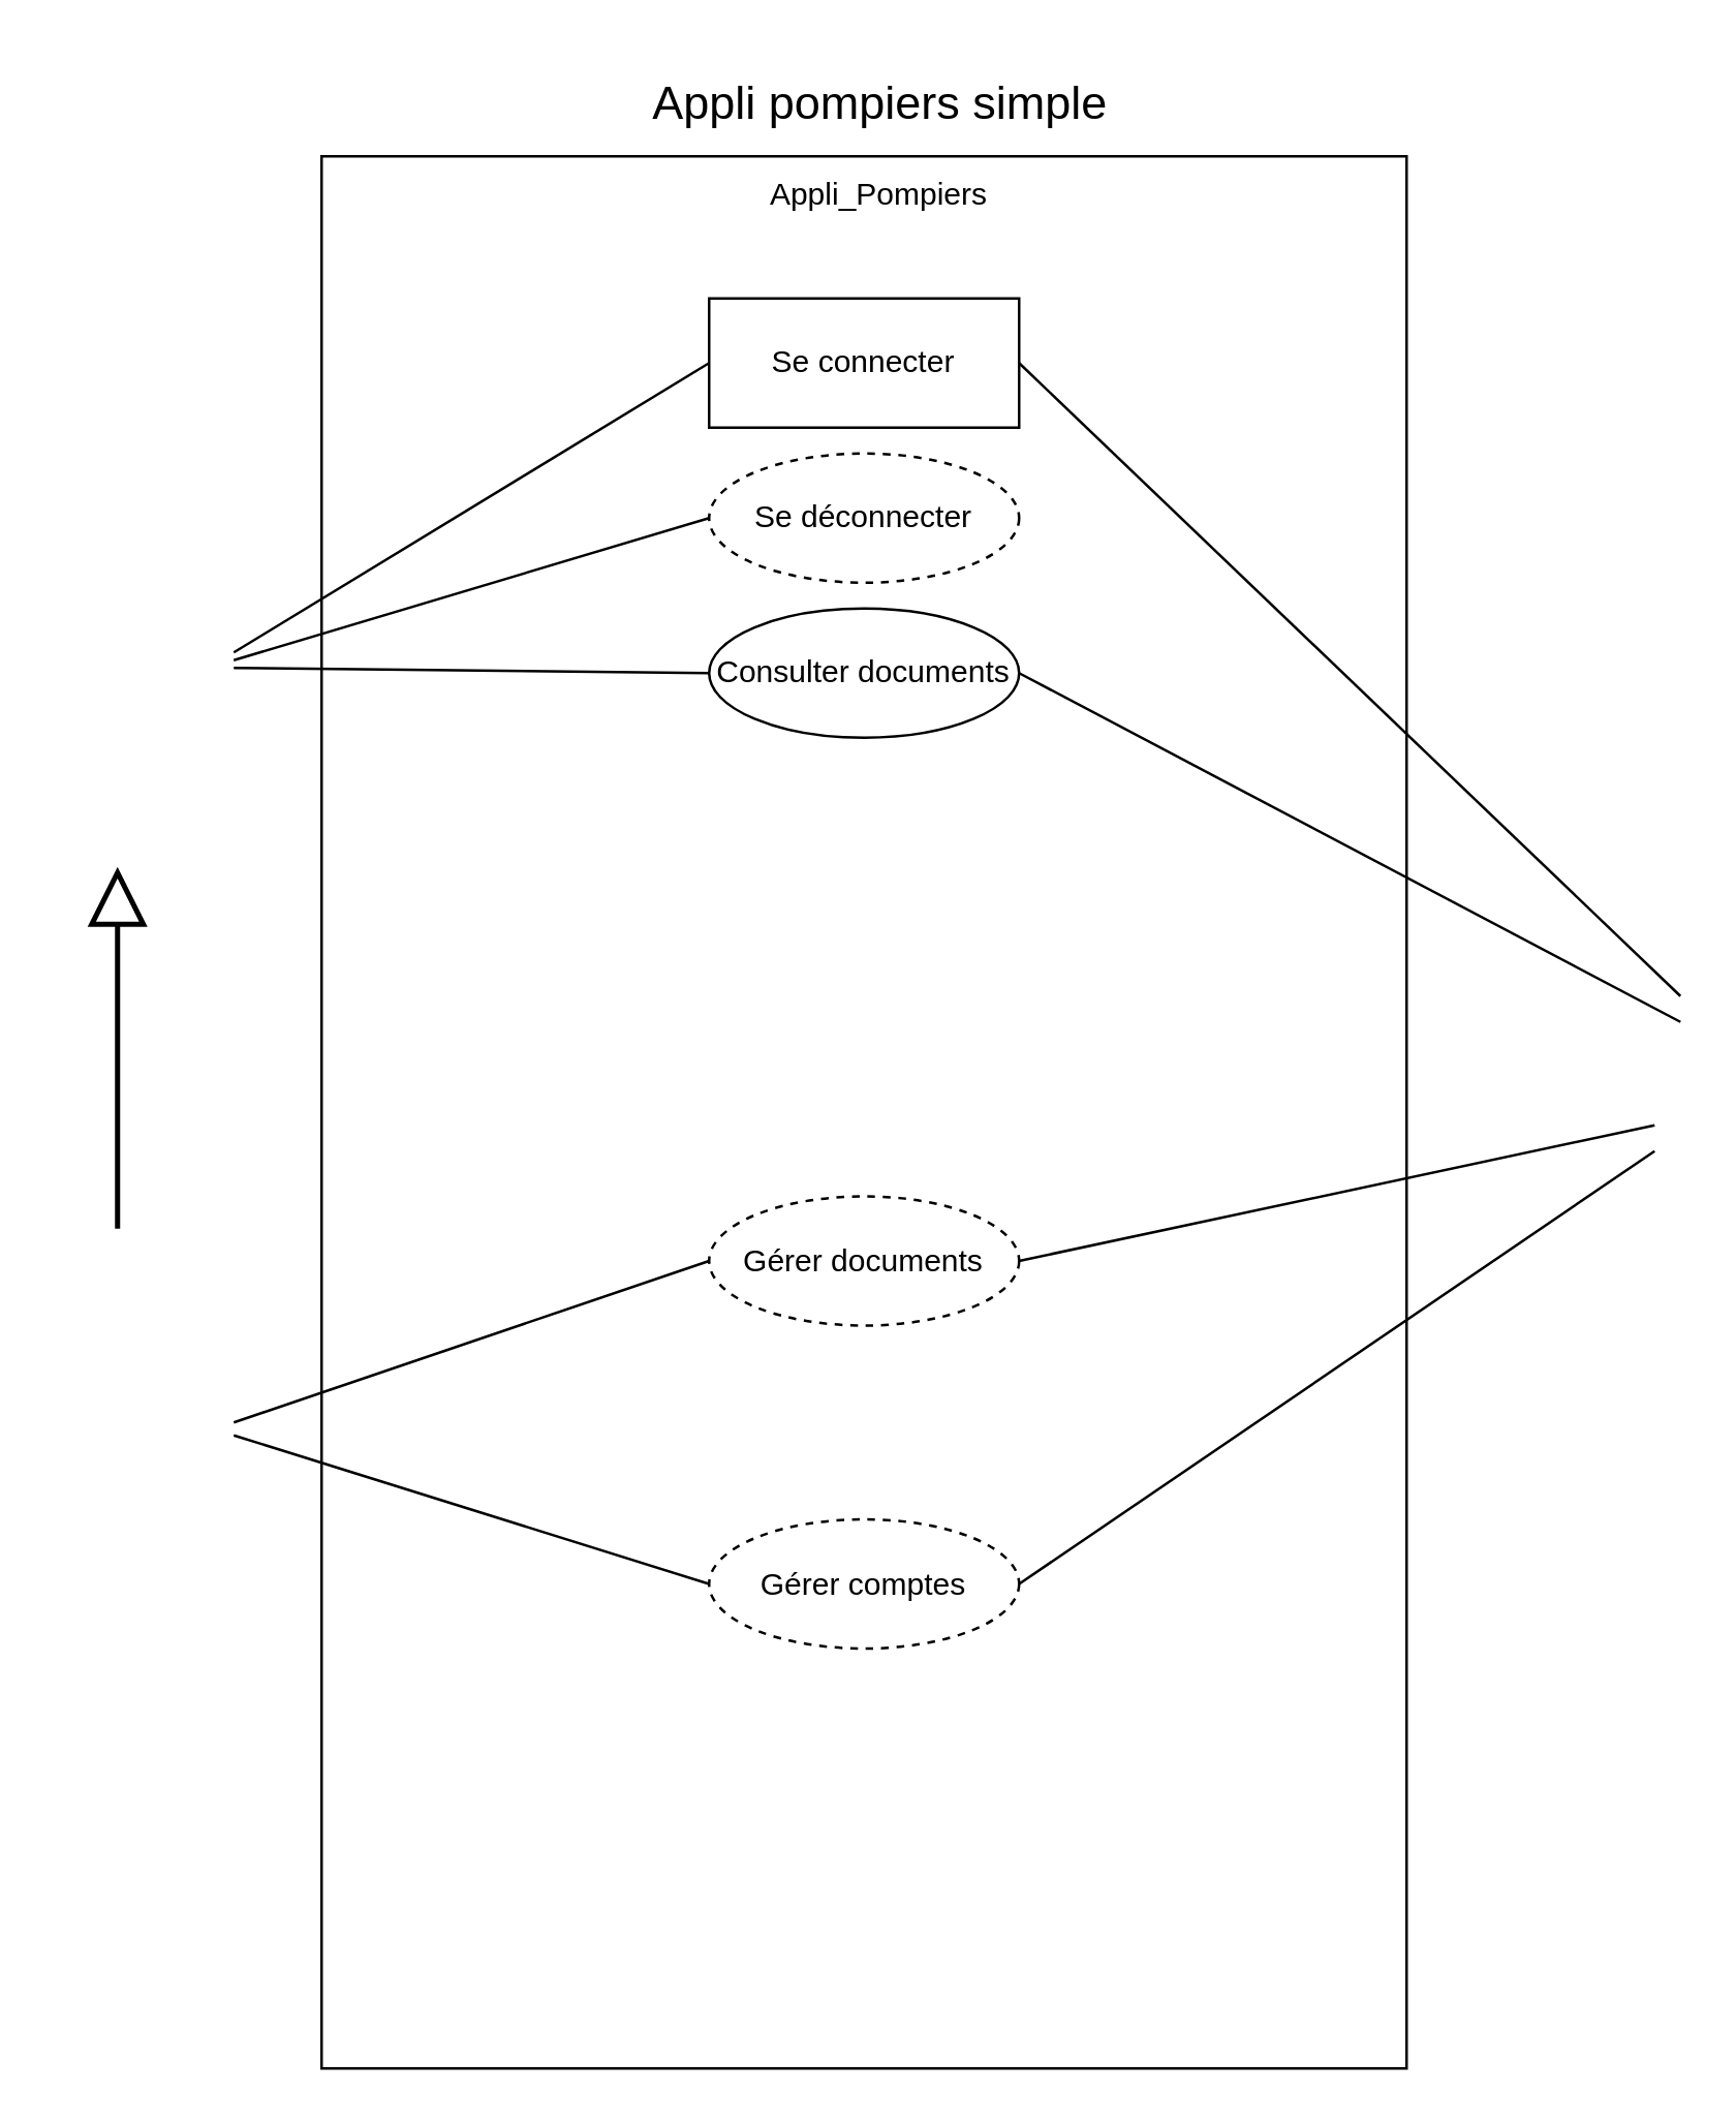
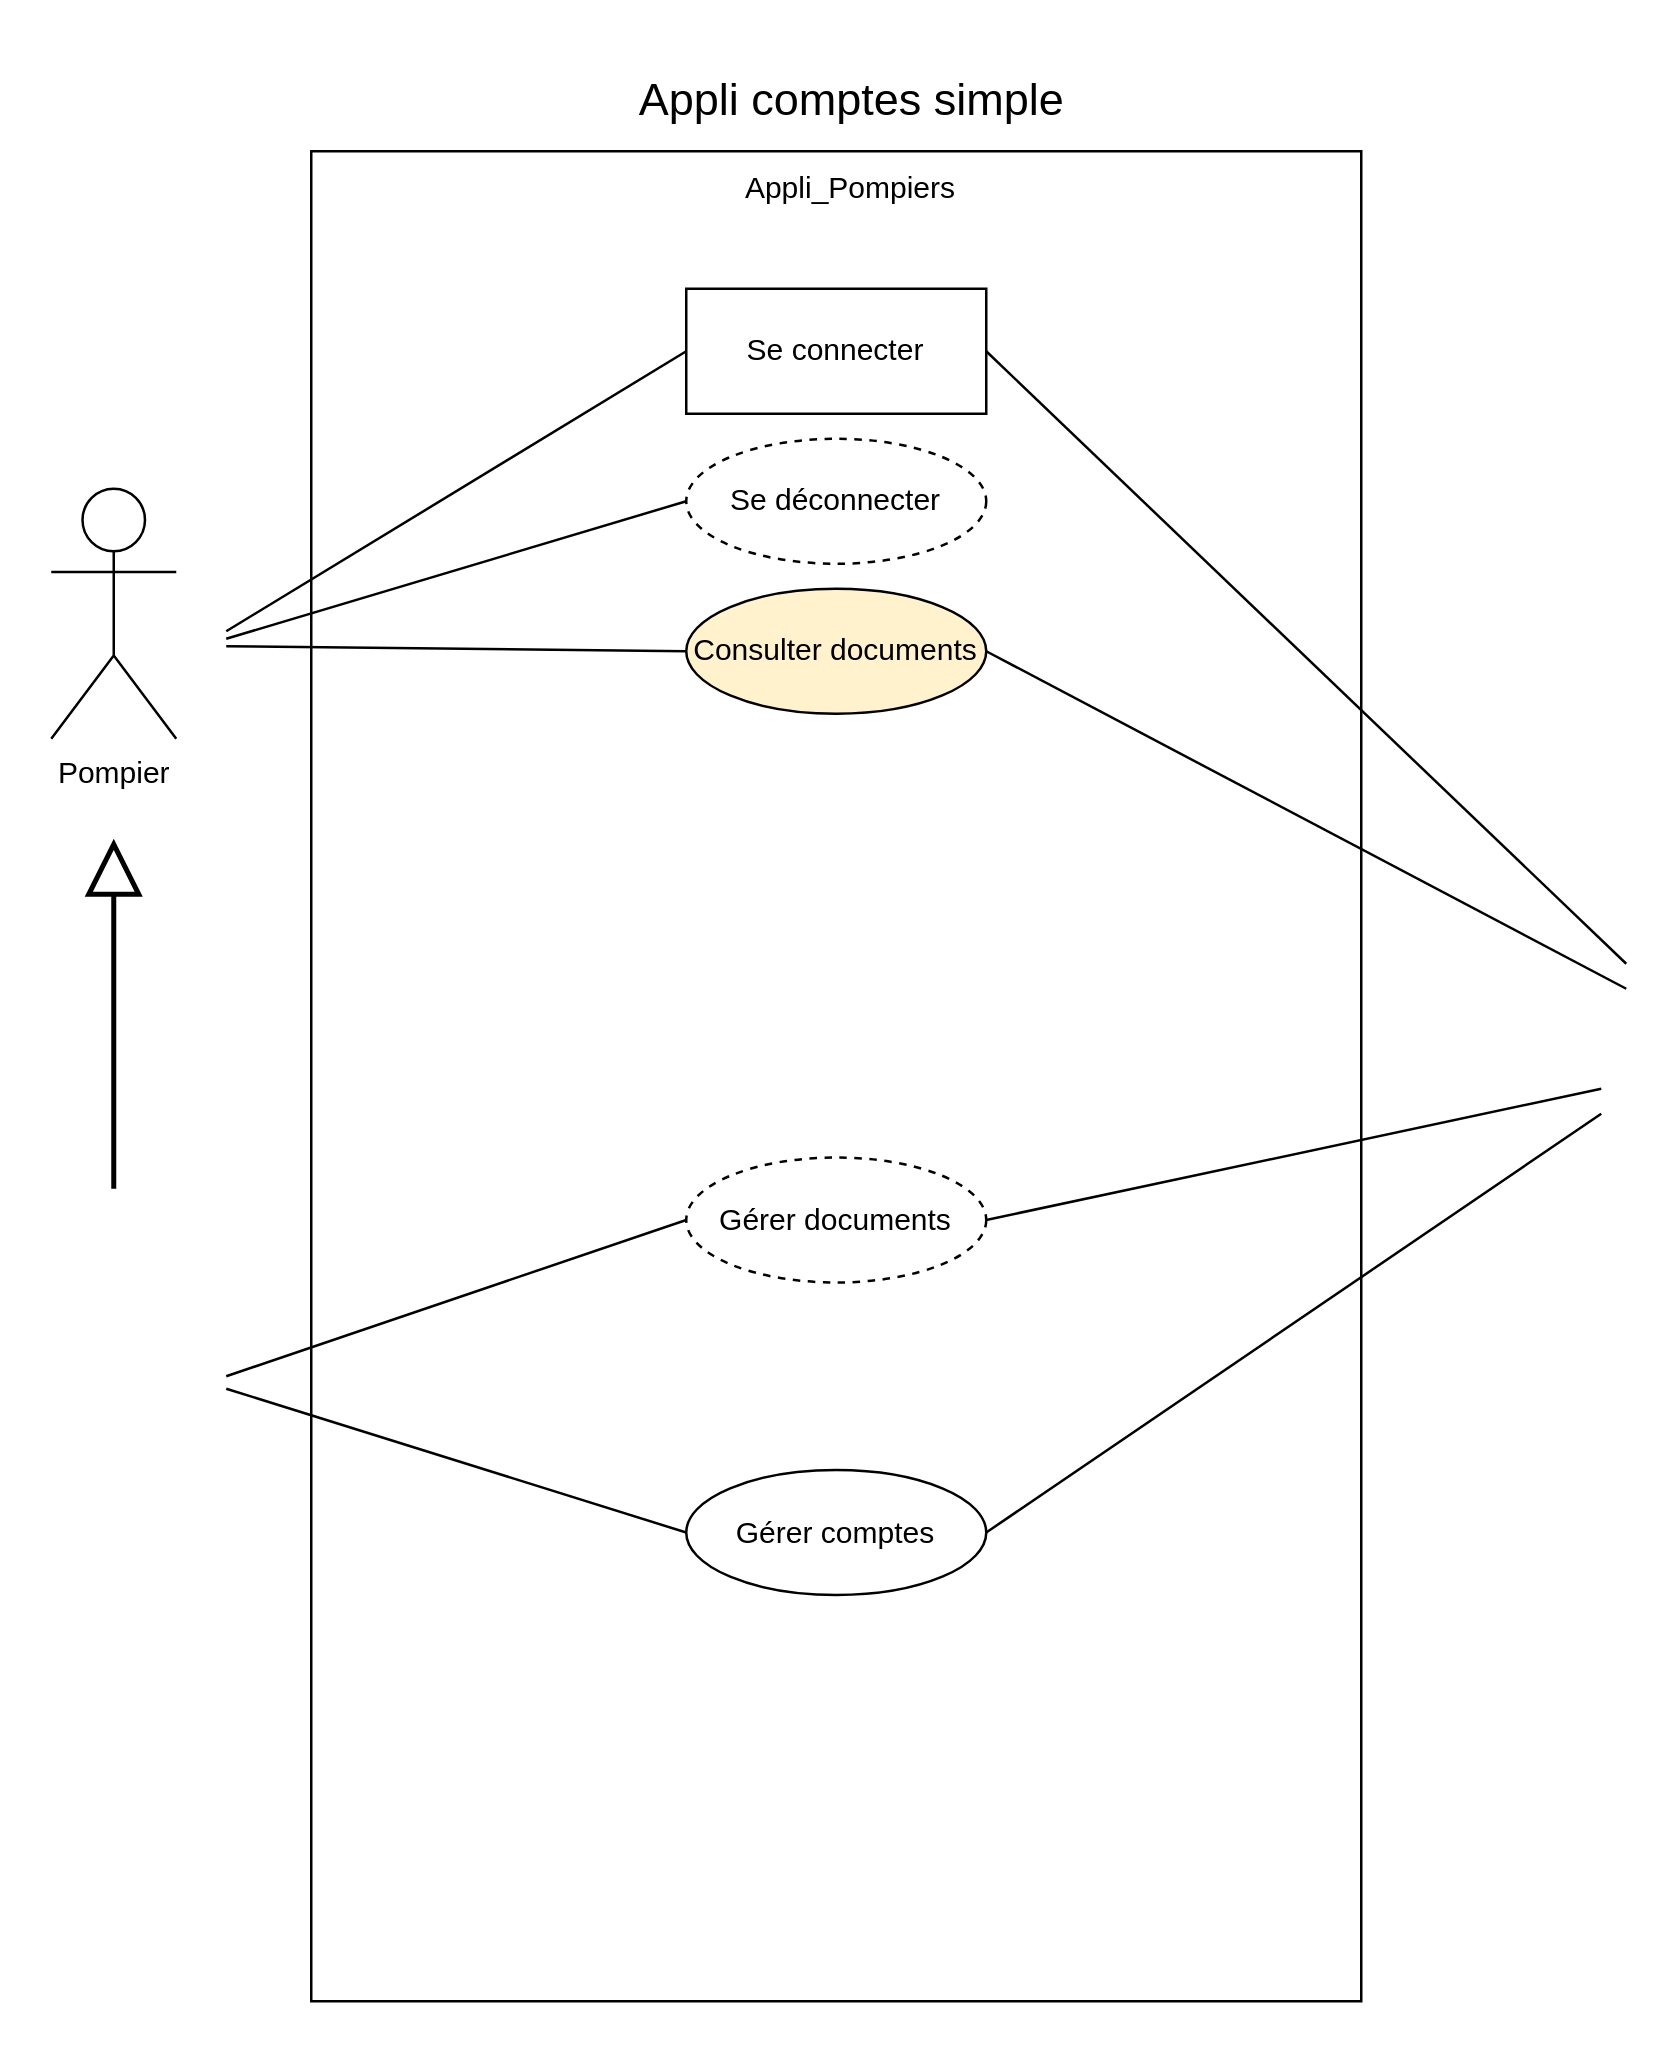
  <mxCell id="0" />
  <mxCell id="1" parent="0" />
+ <mxCell id="2" value="Pompier" style="shape=umlActor;verticalLabelPosition=bottom;verticalAlign=top;html=1;outlineConnect=0;" vertex="1" parent="1"><mxGeometry x="20" y="195" width="50" height="100" as="geometry" /></mxCell>
  <mxCell id="3" style="edgeStyle=orthogonalEdgeStyle;rounded=0;orthogonalLoop=1;jettySize=auto;html=1;endArrow=block;endFill=0;jumpSize=10;strokeWidth=2;targetPerimeterSpacing=0;endSize=18;" edge="1" parent="1"><mxGeometry relative="1" as="geometry"><mxPoint x="45" y="335" as="targetPoint" /><mxPoint x="45" y="475" as="sourcePoint" /></mxGeometry></mxCell>
  <mxCell id="4" value="" style="rounded=0;whiteSpace=wrap;html=1;fillColor=none;movable=1;resizable=1;rotatable=1;deletable=1;editable=1;locked=0;connectable=1;" vertex="1" parent="1"><mxGeometry x="124" y="60" width="420" height="740" as="geometry" /></mxCell>
  <mxCell id="5" value="Se connecter" style="whiteSpace=wrap;html=1;rounded=0;" vertex="1" parent="1"><mxGeometry x="274" y="115" width="120" height="50" as="geometry" /></mxCell>
  <mxCell id="6" value="Appli_Pompiers" style="text;html=1;strokeColor=none;fillColor=none;align=center;verticalAlign=middle;whiteSpace=wrap;rounded=0;" vertex="1" parent="1"><mxGeometry x="290" y="60" width="100" height="30" as="geometry" /></mxCell>
  <mxCell id="7" value="" style="endArrow=none;html=1;rounded=0;exitX=1;exitY=0.5;exitDx=0;exitDy=0;" edge="1" parent="1" source="5"><mxGeometry width="50" height="50" relative="1" as="geometry"><mxPoint x="393.76" y="132.65" as="sourcePoint" /><mxPoint x="650" y="385" as="targetPoint" /></mxGeometry></mxCell>
- <mxCell id="8" value="Consulter documents" style="ellipse;whiteSpace=wrap;html=1;" vertex="1" parent="1"><mxGeometry x="274" y="235" width="120" height="50" as="geometry" /></mxCell>
+ <mxCell id="8" value="Consulter documents" style="ellipse;whiteSpace=wrap;html=1;fillColor=#fff2cc;" vertex="1" parent="1"><mxGeometry x="274" y="235" width="120" height="50" as="geometry" /></mxCell>
  <mxCell id="9" value="" style="endArrow=none;html=1;rounded=0;entryX=0;entryY=0.5;entryDx=0;entryDy=0;" edge="1" parent="1" target="5"><mxGeometry width="50" height="50" relative="1" as="geometry"><mxPoint x="90" y="252" as="sourcePoint" /><mxPoint x="274" y="147" as="targetPoint" /></mxGeometry></mxCell>
  <mxCell id="10" value="" style="endArrow=none;html=1;rounded=0;entryX=0;entryY=0.5;entryDx=0;entryDy=0;" edge="1" parent="1" target="8"><mxGeometry width="50" height="50" relative="1" as="geometry"><mxPoint x="90" y="258" as="sourcePoint" /><mxPoint x="274" y="263" as="targetPoint" /></mxGeometry></mxCell>
  <mxCell id="11" value="" style="endArrow=none;html=1;rounded=0;exitX=1;exitY=0.5;exitDx=0;exitDy=0;" edge="1" parent="1" source="8"><mxGeometry width="50" height="50" relative="1" as="geometry"><mxPoint x="394" y="262" as="sourcePoint" /><mxPoint x="650" y="395" as="targetPoint" /></mxGeometry></mxCell>
- <mxCell id="12" value="&lt;font style=&quot;font-size: 18px;&quot;&gt;Appli pompiers simple &lt;/font&gt;" style="text;html=1;align=center;verticalAlign=middle;resizable=0;points=[];autosize=1;strokeColor=none;fillColor=none;" vertex="1" parent="1"><mxGeometry x="240" y="20" width="200" height="40" as="geometry" /></mxCell>
+ <mxCell id="12" value="&lt;font style=&quot;font-size: 18px;&quot;&gt;Appli comptes simple &lt;/font&gt;" style="text;html=1;align=center;verticalAlign=middle;resizable=0;points=[];autosize=1;strokeColor=none;fillColor=none;" vertex="1" parent="1"><mxGeometry x="240" y="20" width="200" height="40" as="geometry" /></mxCell>
  <mxCell id="13" style="rounded=0;orthogonalLoop=1;jettySize=auto;html=1;endArrow=none;endFill=0;exitX=1;exitY=0.5;exitDx=0;exitDy=0;" edge="1" parent="1" source="14"><mxGeometry relative="1" as="geometry"><mxPoint x="640" y="435" as="targetPoint" /></mxGeometry></mxCell>
  <mxCell id="14" value="Gérer documents" style="ellipse;whiteSpace=wrap;html=1;dashed=1;" vertex="1" parent="1"><mxGeometry x="274" y="462.5" width="120" height="50" as="geometry" /></mxCell>
  <mxCell id="15" value="Se déconnecter" style="ellipse;whiteSpace=wrap;html=1;dashed=1;" vertex="1" parent="1"><mxGeometry x="274" y="175" width="120" height="50" as="geometry" /></mxCell>
  <mxCell id="16" value="" style="endArrow=none;html=1;rounded=0;entryX=0;entryY=0.5;entryDx=0;entryDy=0;" edge="1" parent="1" target="15"><mxGeometry width="50" height="50" relative="1" as="geometry"><mxPoint x="90" y="255" as="sourcePoint" /><mxPoint x="284" y="150" as="targetPoint" /></mxGeometry></mxCell>
  <mxCell id="17" style="rounded=0;orthogonalLoop=1;jettySize=auto;html=1;exitX=1;exitY=0.5;exitDx=0;exitDy=0;endArrow=none;endFill=0;" edge="1" parent="1" source="18"><mxGeometry relative="1" as="geometry"><mxPoint x="640" y="445" as="targetPoint" /><mxPoint x="394" y="622.5" as="sourcePoint" /></mxGeometry></mxCell>
- <mxCell id="18" value="Gérer comptes" style="ellipse;whiteSpace=wrap;html=1;dashed=1;" vertex="1" parent="1"><mxGeometry x="274" y="587.5" width="120" height="50" as="geometry" /></mxCell>
+ <mxCell id="18" value="Gérer comptes" style="ellipse;whiteSpace=wrap;html=1;" vertex="1" parent="1"><mxGeometry x="274" y="587.5" width="120" height="50" as="geometry" /></mxCell>
  <mxCell id="19" value="" style="endArrow=none;html=1;rounded=0;entryX=0;entryY=0.5;entryDx=0;entryDy=0;" edge="1" parent="1" target="14"><mxGeometry width="50" height="50" relative="1" as="geometry"><mxPoint x="90" y="550" as="sourcePoint" /><mxPoint x="274" y="492.5" as="targetPoint" /></mxGeometry></mxCell>
  <mxCell id="20" value="" style="endArrow=none;html=1;rounded=0;entryX=0;entryY=0.5;entryDx=0;entryDy=0;" edge="1" parent="1" target="18"><mxGeometry width="50" height="50" relative="1" as="geometry"><mxPoint x="90" y="555" as="sourcePoint" /><mxPoint x="294" y="280" as="targetPoint" /></mxGeometry></mxCell>
